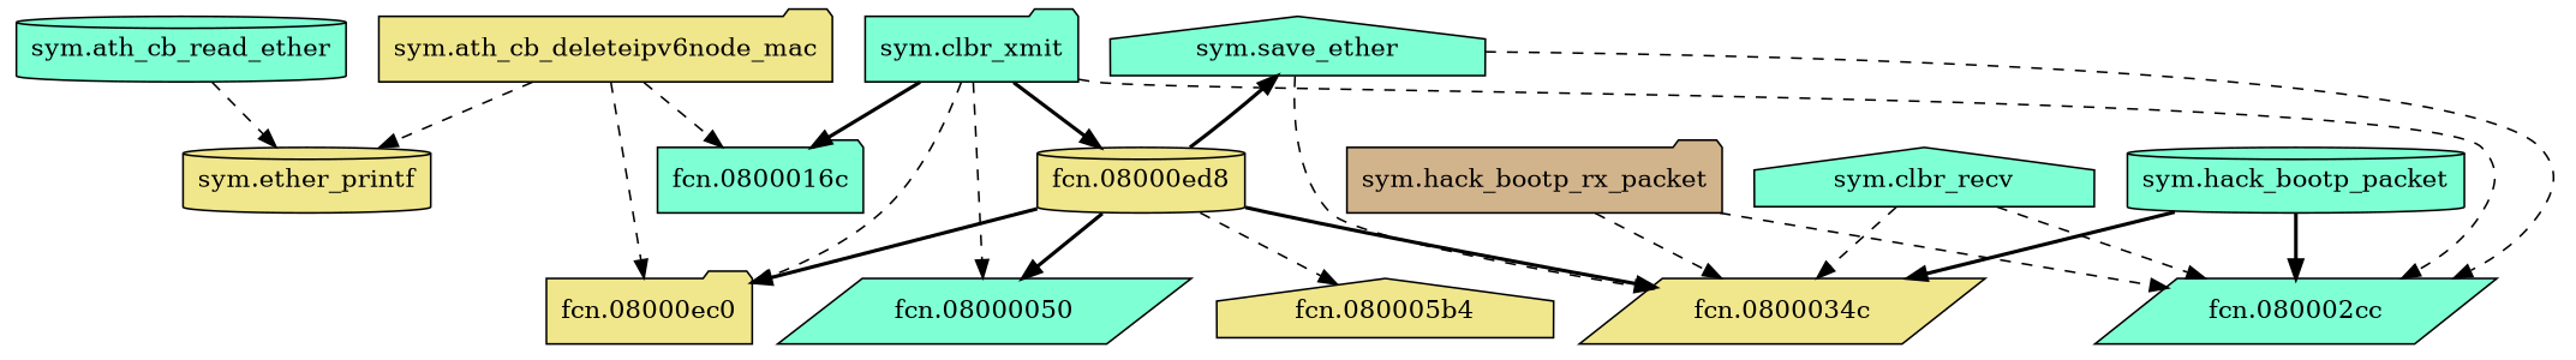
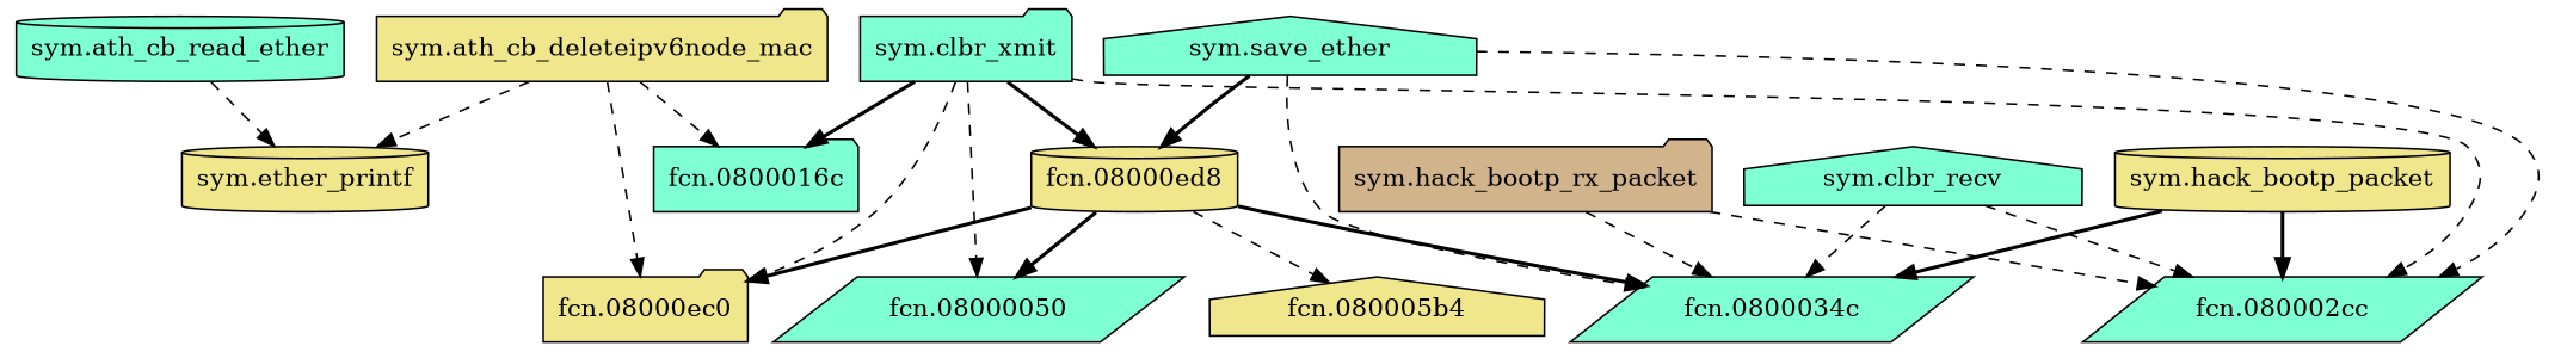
  digraph {
    node [fillcolor=aquamarine shape=folder style=filled]
    edge [style=dashed]
    n1 [label="sym.save_ether" shape=house]
-   n2 [fillcolor=khaki label="fcn.0800034c" shape=parallelogram]
+   n2 [label="fcn.0800034c" shape=parallelogram]
    n3 [label="fcn.080002cc" shape=parallelogram]
    n4 [fillcolor=khaki label="fcn.08000ed8" shape=cylinder]
    n5 [fillcolor=khaki label="fcn.08000ec0"]
    n6 [fillcolor=khaki label="fcn.080005b4" shape=house]
    n7 [label="fcn.08000050" shape=parallelogram]
    n8 [label="sym.ath_cb_read_ether" shape=cylinder]
    n9 [fillcolor=khaki label="sym.ether_printf" shape=cylinder]
    n10 [fillcolor=tan label="sym.hack_bootp_rx_packet"]
    n11 [fillcolor=khaki label="sym.ath_cb_deleteipv6node_mac"]
    n12 [label="fcn.0800016c"]
    n13 [label="sym.clbr_recv" shape=house]
-   n14 [label="sym.hack_bootp_packet" shape=cylinder]
+   n14 [fillcolor=khaki label="sym.hack_bootp_packet" shape=cylinder]
    n15 [label="sym.clbr_xmit"]
    n1 -> n2
    n1 -> n3
-   n4 -> n1 [style=bold]
+   n1 -> n4 [style=bold]
    n4 -> n2 [style=bold]
    n4 -> n5 [style=bold]
    n4 -> n6
    n4 -> n7 [style=bold]
    n8 -> n9
    n10 -> n2
    n10 -> n3
    n11 -> n5
    n11 -> n9
    n11 -> n12
    n13 -> n2
    n13 -> n3
    n14 -> n2 [style=bold]
    n14 -> n3 [style=bold]
    n15 -> n3
    n15 -> n4 [style=bold]
    n15 -> n5
    n15 -> n7
    n15 -> n12 [style=bold]
  }
